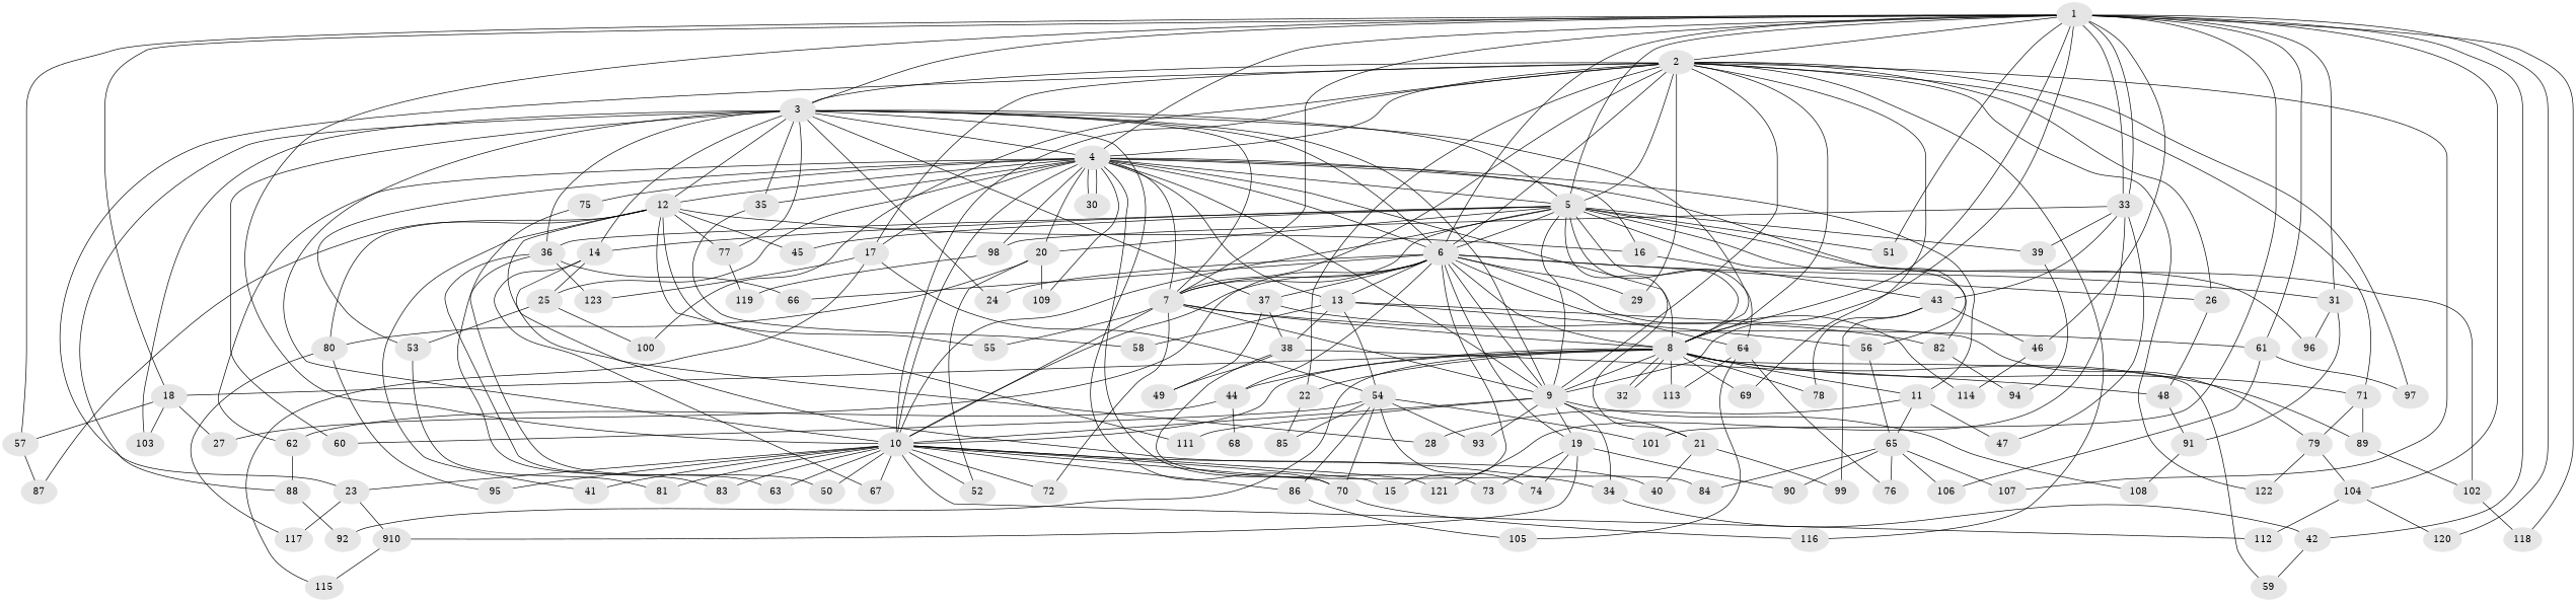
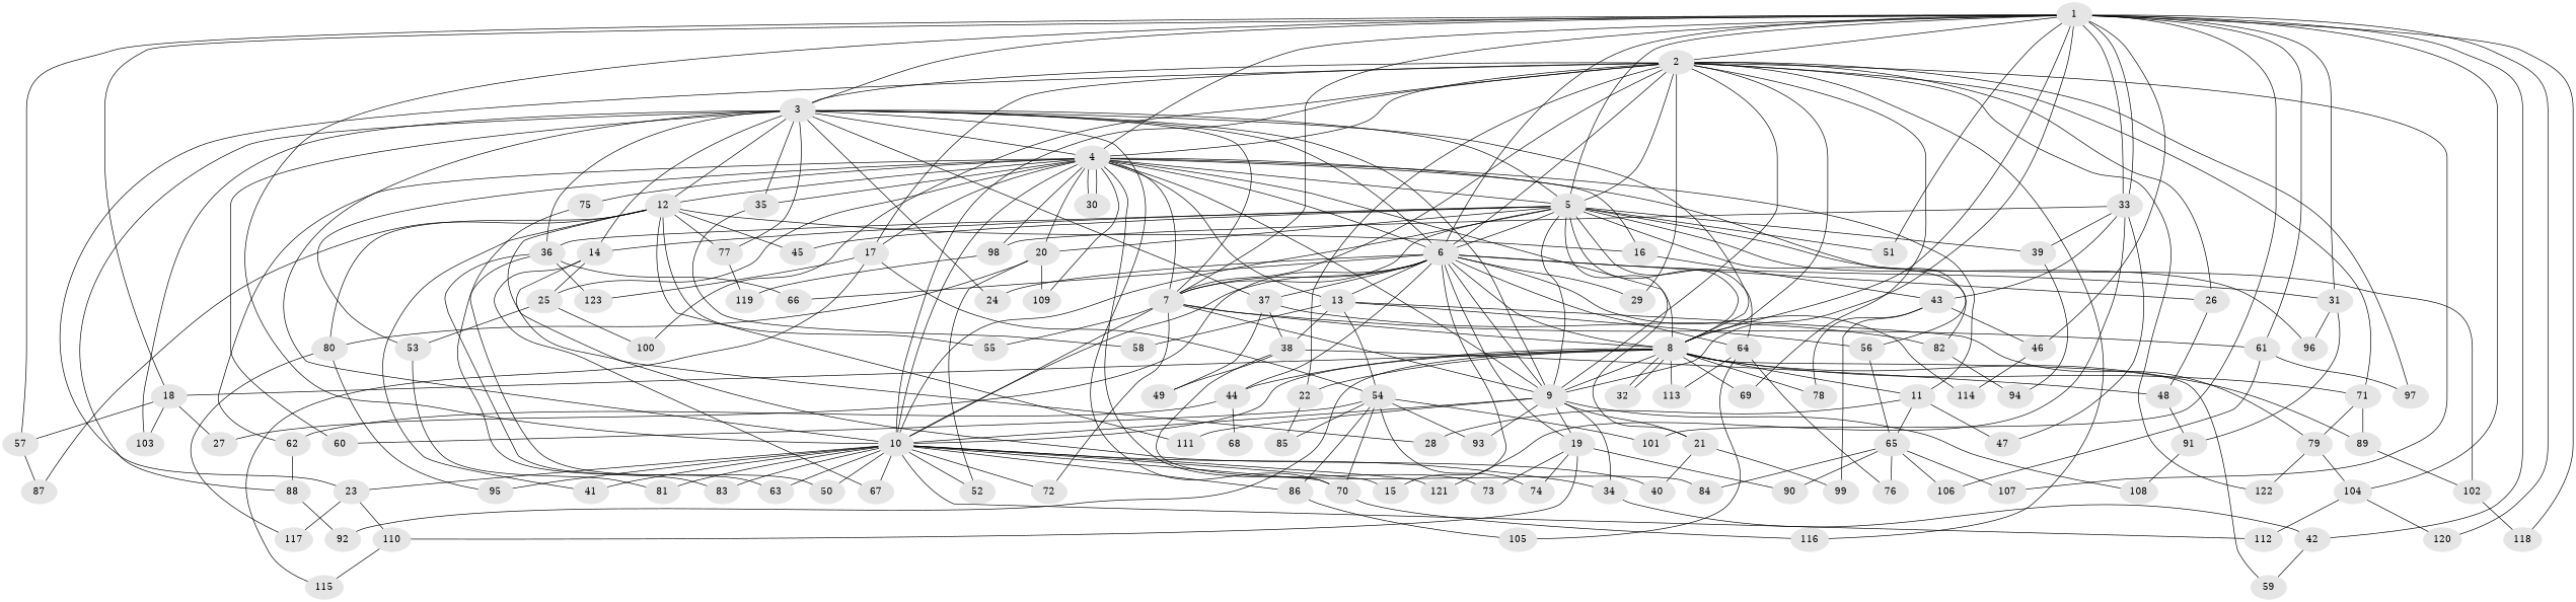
  graph {
    node [color=gray90 style=filled]
    1
    2
    3
    4
    5
    6
    7
    8
    9
    10
    18
    31
    33
    42
    46
    51
    57
    61
    101
    104
    118
    120
    17
    22
    23
    26
    29
    69
    71
    97
    100
    107
    116
    122
    12
    14
    24
    35
    36
    37
    60
    70
    77
    88
    103
    75
    11
    13
    16
    20
    25
    30
    53
    56
    62
    73
    98
    109
    21
    39
    45
    64
    82
    96
    102
    15
    19
    27
    44
    66
    114
    55
    72
    32
    59
    78
    89
    92
    113
    34
    93
    108
    111
    41
    50
    52
    63
    67
    81
    83
    86
    95
    112
    121
    91
    47
    43
    87
    106
    54
    115
    123
    85
-   110 [label=910]
+   110
    117
    48
    79
    28
    80
    40
    58
    38
    49
    119
    65
    99
    94
    76
    105
    74
    90
    68
    84
    1 -- 2
    1 -- 3
    1 -- 4
    1 -- 5
    1 -- 6
    1 -- 7
    1 -- 8
    1 -- 9
    1 -- 10
    1 -- 18
    1 -- 31
    1 -- 33
    1 -- 33
    1 -- 42
    1 -- 46
    1 -- 51
    1 -- 57
    1 -- 61
    1 -- 101
    1 -- 104
    1 -- 118
    1 -- 120
    2 -- 3
    2 -- 4
    2 -- 5
    2 -- 6
    2 -- 7
    2 -- 8
    2 -- 9
    2 -- 10
    2 -- 17
    2 -- 22
    2 -- 23
    2 -- 26
    2 -- 29
    2 -- 69
    2 -- 71
    2 -- 97
    2 -- 100
    2 -- 107
    2 -- 116
    2 -- 122
    3 -- 4
    3 -- 5
    3 -- 6
    3 -- 7
    3 -- 8
    3 -- 9
    3 -- 10
    3 -- 12
    3 -- 14
    3 -- 24
    3 -- 35
    3 -- 36
    3 -- 37
    3 -- 60
    3 -- 70
    3 -- 77
    3 -- 88
    3 -- 103
    4 -- 5
    4 -- 6
    4 -- 7
    4 -- 8
    4 -- 9
    4 -- 10
    4 -- 17
    4 -- 12
    4 -- 35
    4 -- 75
    4 -- 11
    4 -- 13
    4 -- 16
    4 -- 20
    4 -- 25
    4 -- 30
    4 -- 30
    4 -- 53
    4 -- 56
    4 -- 62
    4 -- 73
    4 -- 98
    4 -- 109
    5 -- 6
    5 -- 7
    5 -- 8
    5 -- 9
    5 -- 10
    5 -- 51
    5 -- 14
    5 -- 36
    5 -- 20
    5 -- 21
    5 -- 39
    5 -- 45
    5 -- 64
    5 -- 82
    5 -- 96
    5 -- 102
    6 -- 7
    6 -- 8
    6 -- 9
    6 -- 10
    6 -- 31
    6 -- 26
    6 -- 29
    6 -- 24
    6 -- 37
    6 -- 13
    6 -- 64
    6 -- 15
    6 -- 19
    6 -- 27
    6 -- 44
    6 -- 66
    6 -- 114
    7 -- 8
    7 -- 9
    7 -- 10
    7 -- 61
    7 -- 55
    7 -- 72
    8 -- 9
    8 -- 10
    8 -- 18
    8 -- 22
    8 -- 69
    8 -- 71
    8 -- 11
    8 -- 44
    8 -- 32
    8 -- 32
    8 -- 59
    8 -- 78
    8 -- 89
    8 -- 92
    8 -- 113
    9 -- 10
    9 -- 21
    9 -- 19
    9 -- 34
    9 -- 93
    9 -- 108
    9 -- 111
    10 -- 23
    10 -- 70
    10 -- 15
    10 -- 72
    10 -- 34
    10 -- 41
    10 -- 50
    10 -- 52
    10 -- 63
    10 -- 67
    10 -- 81
    10 -- 83
    10 -- 86
    10 -- 95
    10 -- 112
    10 -- 121
    18 -- 57
    18 -- 103
    18 -- 27
    31 -- 96
    31 -- 91
    33 -- 98
    33 -- 39
    33 -- 121
    33 -- 47
    33 -- 43
    42 -- 59
    46 -- 114
    57 -- 87
    61 -- 97
    61 -- 106
    104 -- 120
    104 -- 112
    17 -- 54
    17 -- 115
    17 -- 123
    22 -- 85
    23 -- 110
    23 -- 117
    26 -- 48
    71 -- 89
    71 -- 79
    12 -- 77
    12 -- 16
    12 -- 45
    12 -- 55
    12 -- 111
    12 -- 41
    12 -- 87
    12 -- 28
    12 -- 80
    14 -- 25
    14 -- 67
    14 -- 40
    35 -- 58
    36 -- 66
    36 -- 50
    36 -- 63
    36 -- 123
    37 -- 82
    37 -- 38
    37 -- 49
    70 -- 116
    77 -- 119
    88 -- 92
    75 -- 83
    11 -- 47
    11 -- 28
    11 -- 65
    13 -- 56
    13 -- 54
    13 -- 79
    13 -- 58
    13 -- 38
    16 -- 43
    20 -- 109
    20 -- 52
    20 -- 80
    25 -- 100
    25 -- 53
    53 -- 81
    56 -- 65
    62 -- 88
    98 -- 119
    21 -- 40
    21 -- 99
    39 -- 94
    64 -- 113
    64 -- 76
    64 -- 105
    82 -- 94
    102 -- 118
    19 -- 73
    19 -- 110
    19 -- 74
    19 -- 90
    44 -- 62
    44 -- 68
    89 -- 102
    34 -- 42
    86 -- 105
    91 -- 108
    43 -- 46
    43 -- 78
    43 -- 99
    54 -- 101
    54 -- 60
    54 -- 70
    54 -- 93
    54 -- 86
    54 -- 85
    54 -- 74
    110 -- 115
    48 -- 91
    79 -- 104
    79 -- 122
    80 -- 95
    80 -- 117
    38 -- 48
    38 -- 49
    38 -- 84
    65 -- 107
    65 -- 106
    65 -- 76
    65 -- 90
    65 -- 84
  }
